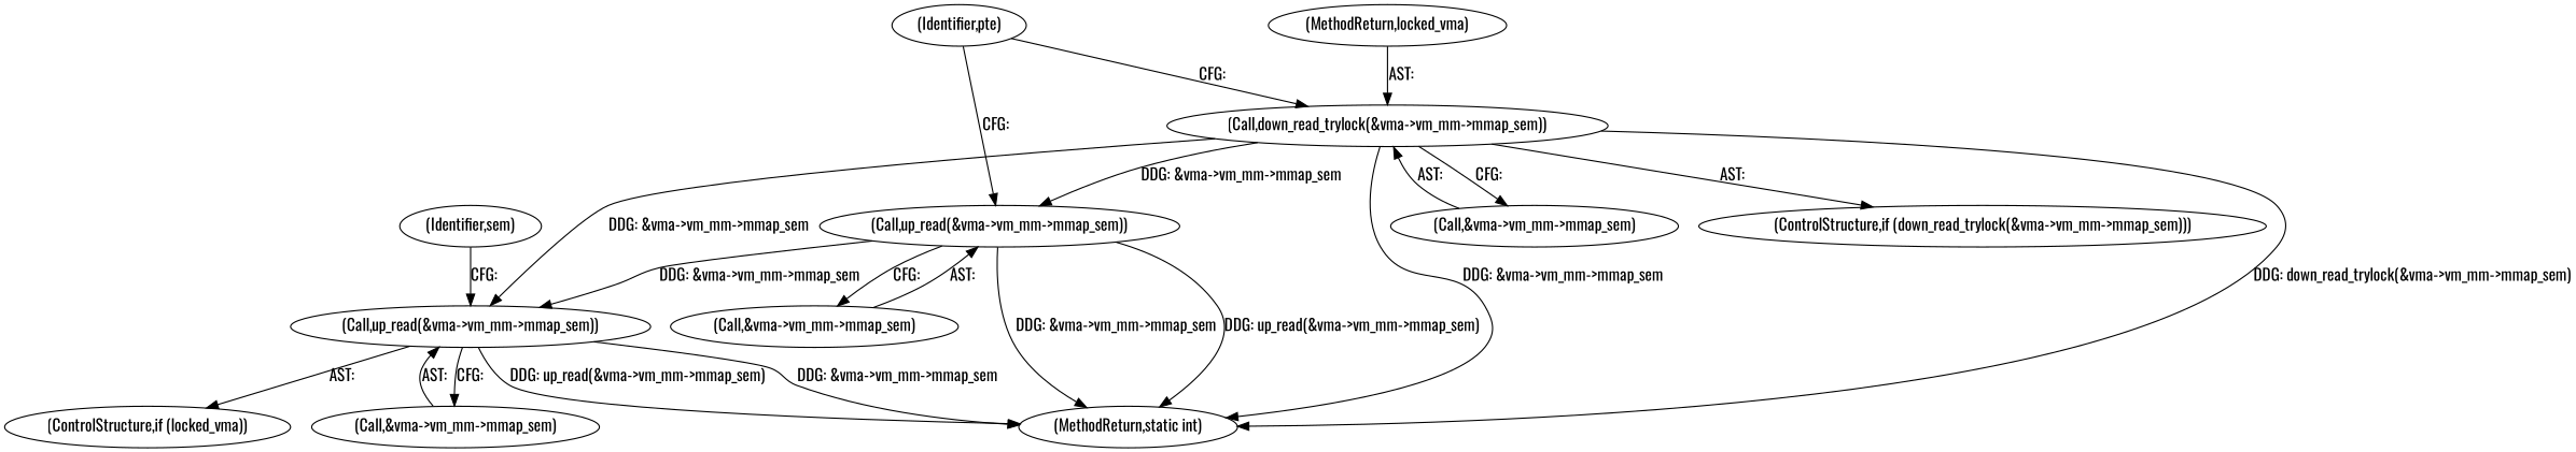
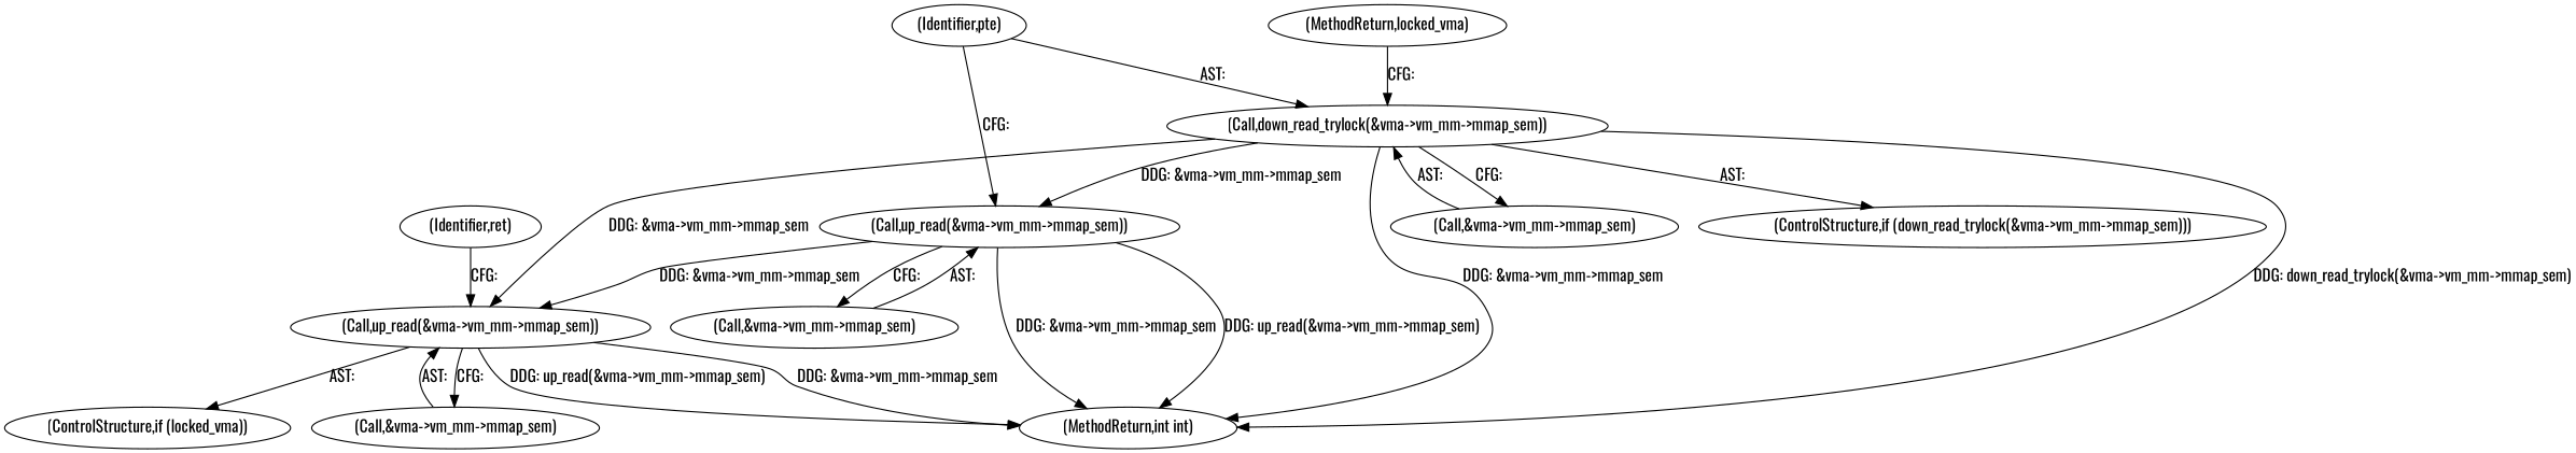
  digraph {
    fontname=Oswald
    node [fontname=Oswald]
    edge [fontname=Oswald]
    n1 [label="(Call,up_read(&vma->vm_mm->mmap_sem))"]
    n2 [label="(ControlStructure,if (locked_vma))"]
-   n3 [label="(MethodReturn,static int)"]
+   n3 [label="(MethodReturn,int int)"]
    n4 [label="(Call,&vma->vm_mm->mmap_sem)"]
    n5 [label="(Call,up_read(&vma->vm_mm->mmap_sem))"]
    n6 [label="(Call,&vma->vm_mm->mmap_sem)"]
    n7 [label="(Call,down_read_trylock(&vma->vm_mm->mmap_sem))"]
    n8 [label="(Call,&vma->vm_mm->mmap_sem)"]
    n9 [label="(ControlStructure,if (down_read_trylock(&vma->vm_mm->mmap_sem)))"]
-   n10 [label="(Identifier,sem)"]
+   n10 [label="(Identifier,ret)"]
    n11 [label="(MethodReturn,locked_vma)"]
    n12 [label="(Identifier,pte)"]
    n1 -> n2 [label="AST: "]
    n1 -> n3 [label="DDG: &vma->vm_mm->mmap_sem"]
    n1 -> n3 [label="DDG: up_read(&vma->vm_mm->mmap_sem)"]
    n1 -> n4 [label="CFG: "]
    n4 -> n1 [label="AST: "]
    n5 -> n1 [label="DDG: &vma->vm_mm->mmap_sem"]
    n5 -> n3 [label="DDG: &vma->vm_mm->mmap_sem"]
    n5 -> n3 [label="DDG: up_read(&vma->vm_mm->mmap_sem)"]
    n5 -> n6 [label="CFG: "]
    n6 -> n5 [label="AST: "]
    n7 -> n1 [label="DDG: &vma->vm_mm->mmap_sem"]
    n7 -> n3 [label="DDG: down_read_trylock(&vma->vm_mm->mmap_sem)"]
    n7 -> n3 [label="DDG: &vma->vm_mm->mmap_sem"]
    n7 -> n5 [label="DDG: &vma->vm_mm->mmap_sem"]
    n7 -> n8 [label="CFG: "]
    n7 -> n9 [label="AST: "]
    n8 -> n7 [label="AST: "]
    n10 -> n1 [label="CFG: "]
-   n11 -> n7 [label="AST: "]
+   n11 -> n7 [label="CFG: "]
    n12 -> n5 [label="CFG: "]
-   n12 -> n7 [label="CFG: "]
+   n12 -> n7 [label="AST: "]
  }
